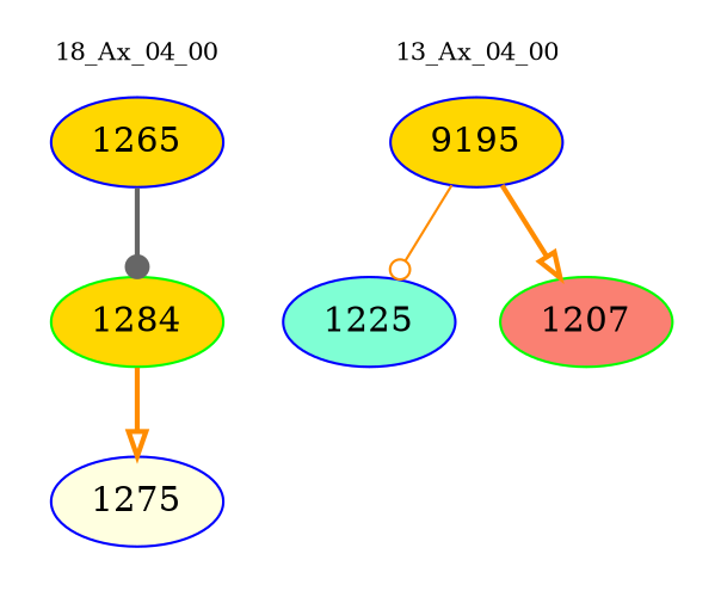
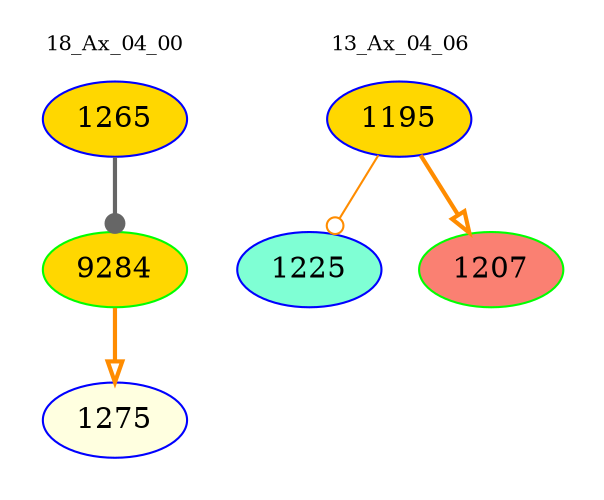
  digraph {
    node [color=blue fillcolor=gold style=filled]
    edge [arrowhead=onormal color=darkorange style=bold]
    n1 [label=1265]
    n2 [fillcolor=lightyellow label=1275]
-   n3 [color=green label=1284]
-   n4 [label=9195]
+   n3 [color=green label=9284]
+   n4 [label=1195]
    n5 [fillcolor=aquamarine label=1225]
    n6 [color=green fillcolor=salmon label=1207]
    subgraph cluster_1 {
      color=white
      fontsize=10
      label="18_Ax_04_00"
      n1
      n2
      n3
    }
    subgraph cluster_2 {
      color=white
      fontsize=10
-     label="13_Ax_04_00"
+     label="13_Ax_04_06"
      n4
      n5
      n6
    }
    n1 -> n3 [arrowhead=dot color=gray40]
    n3 -> n2
    n4 -> n5 [arrowhead=odot style=solid]
    n4 -> n6
  }
